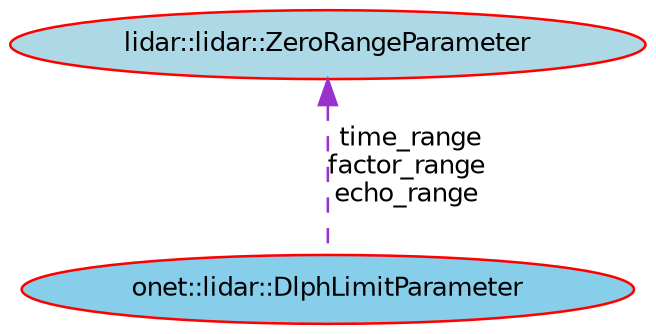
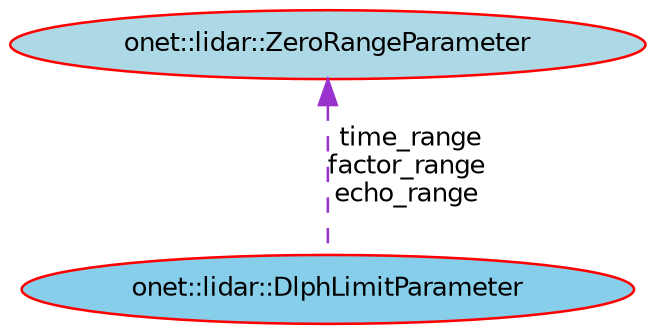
  digraph {
    node [color=red fontname=Helvetica fontsize=10 shape=ellipse style=filled]
    n1 [fillcolor=skyblue fontcolor=black height=0.2 label="onet::lidar::DlphLimitParameter" width=0.4]
-   n2 [fillcolor=lightblue height=0.2 label="lidar::lidar::ZeroRangeParameter" width=0.4]
+   n2 [fillcolor=lightblue height=0.2 label="onet::lidar::ZeroRangeParameter" width=0.4]
    n2 -> n1 [color=darkorchid3 dir=back fontname=Helvetica fontsize=10 label=" time_range\nfactor_range\necho_range" labelfontname=Helvetica labelfontsize=10 style=dashed]
  }
